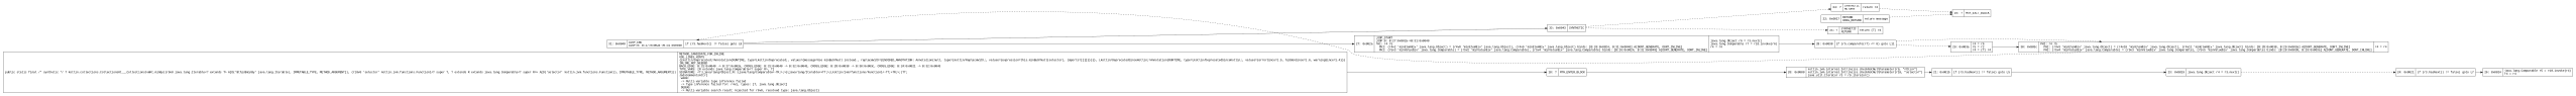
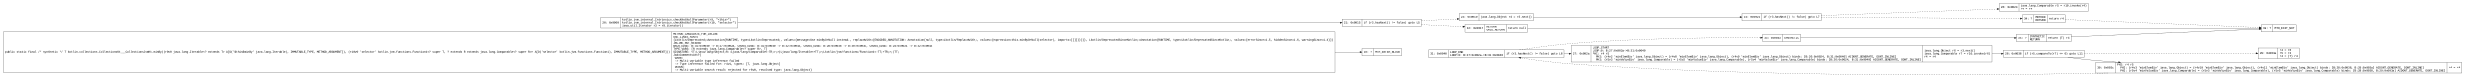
  digraph {
    fontname="Liberation Mono"
    rankdir=LR
    node [fontname="Liberation Mono" shape=record]
    edge [fontname="Liberation Mono"]
    n1 [label="{18\:\ ?|MTH_ENTER_BLOCK\l}"]
    n2 [label="{20\:\ 0x0000|kotlin.jvm.internal.Intrinsics.checkNotNullParameter(r9, \"\<this\>\")\lkotlin.jvm.internal.Intrinsics.checkNotNullParameter(r10, \"selector\")\ljava.util.Iterator r3 = r9.iterator()\l}"]
    n3 [label="{21\:\ 0x0015|if (r3.hasNext() != false) goto L5\l}"]
-   n4 [label="{22\:\ 0x0017|RETURN\lORIG_RETURN\l|return message\l}"]
+   n4 [label="{22\:\ 0x0017|RETURN\lORIG_RETURN\l|return null\l}"]
    n5 [label="{23\:\ 0x0019|java.lang.Object r4 = r3.next()\l}"]
-   n6 [label="{19\:\ ?|MTH_EXIT_BLOCK\l}"]
+   n6 [label="{19\:\ ?|MTH_EXIT_NOT\l}"]
    n7 [label="{24\:\ 0x0021|if (r3.hasNext() != false) goto L7\l}"]
    n8 [label="{26\:\ 0x0024|java.lang.Comparable r5 = r10.invoke(r4)\lr4 = r4\l}"]
-   n9 [label="{34\:\ ?|SYNTHETIC\lRETURN\l|return r4\l}"]
+   n9 [label="{34\:\ ?|METHOD\lRETURN\l|return r4\l}"]
    n10 [label="{27\:\ 0x002a|LOOP_START\lLOOP:0: B:27:0x002a\-\>B:31:0x0040\lPHI: r4 r5 \l  PHI: (r4v2 'minElem$iv' java.lang.Object) = (r4v8 'minElem$iv' java.lang.Object), (r4v9 'minElem$iv' java.lang.Object) binds: [B:26:0x0024, B:31:0x0040] A[DONT_GENERATE, DONT_INLINE]\l  PHI: (r5v3 'minValue$iv' java.lang.Comparable) = (r5v2 'minValue$iv' java.lang.Comparable), (r5v4 'minValue$iv' java.lang.Comparable) binds: [B:26:0x0024, B:31:0x0040] A[DONT_GENERATE, DONT_INLINE]\l|java.lang.Object r6 = r3.next()\ljava.lang.Comparable r7 = r10.invoke(r6)\lr4 = r4\l}"]
    n11 [label="{28\:\ 0x0038|if (r5.compareTo(r7) \<= 0) goto L11\l}"]
    n12 [label="{29\:\ 0x003a|r4 = r6\lr5 = r2\lr4 = (T) r4\l}"]
    n13 [label="{30\:\ 0x003c|PHI: r4 r5 \l  PHI: (r4v3 'minElem$iv' java.lang.Object) = (r4v10 'minElem$iv' java.lang.Object), (r4v11 'minElem$iv' java.lang.Object) binds: [B:28:0x0038, B:29:0x003a] A[DONT_GENERATE, DONT_INLINE]\l  PHI: (r5v4 'minValue$iv' java.lang.Comparable) = (r5v3 'minValue$iv' java.lang.Comparable), (r5v5 'minValue$iv' java.lang.Comparable) binds: [B:28:0x0038, B:29:0x003a] A[DONT_GENERATE, DONT_INLINE]\l|r4 = r4\l}"]
    n14 [label="{31\:\ 0x0040|LOOP_END\lLOOP:0: B:27:0x002a\-\>B:31:0x0040\l|if (r3.hasNext() != false) goto L8\l}"]
    n15 [label="{33\:\ 0x0043|SYNTHETIC\l}"]
    n16 [label="{35\:\ ?|SYNTHETIC\lRETURN\l|return (T) r4\l}"]
    n17 [label="{public static final \/* synthetic *\/ T kotlin.collections.CollectionsKt___CollectionsJvmKt.minBy((r9v0 java.lang.Iterable\<? extends T\> A[D('$this$minBy' java.lang.Iterable), IMMUTABLE_TYPE, METHOD_ARGUMENT]), (r10v0 'selector' kotlin.jvm.functions.Function1\<? super T, ? extends R extends java.lang.Comparable\<? super R\>\> A[D('selector' kotlin.jvm.functions.Function1), IMMUTABLE_TYPE, METHOD_ARGUMENT]))  | METHOD_CANDIDATE_FOR_INLINE\lUSE_LINES_HINTS\l\{Lkotlin\/Deprecated;=Annotation\{RUNTIME, type=Lkotlin\/Deprecated;, values=\{message=Use minByOrNull instead., replaceWith=\{ENCODED_ANNOTATION: Annotation\{null, type=Lkotlin\/ReplaceWith;, values=\{expression=this.minByOrNull(selector), imports=[[]]\}\}\}\}\}, Lkotlin\/DeprecatedSinceKotlin;=Annotation\{RUNTIME, type=Lkotlin\/DeprecatedSinceKotlin;, values=\{errorSince=1.5, hiddenSince=1.6, warningSince=1.4\}\}\}\lINLINE_NOT_NEEDED\lBACK_EDGE: B:31:0x0040 \-\> B:27:0x002a, CROSS_EDGE: B:31:0x0040 \-\> B:32:0x0043, CROSS_EDGE: B:28:0x0038 \-\> B:30:0x003c, CROSS_EDGE: B:24:0x0021 \-\> B:32:0x0043\lTYPE_VARS: [R extends java.lang.Comparable\<? super R\>, T]\lSIGNATURE: \<T:Ljava\/lang\/Object;R::Ljava\/lang\/Comparable\<\-TR;\>;\>(Ljava\/lang\/Iterable\<+TT;\>;Lkotlin\/jvm\/functions\/Function1\<\-TT;+TR;\>;)TT;\lJadxCommentsAttr\{\l WARN: \l \-\> Multi\-variable type inference failed\l \-\> Type inference failed for: r4v1, types: [T, java.lang.Object]\l DEBUG: \l \-\> Multi\-variable search result rejected for r6v0, resolved type: java.lang.Object\}\l}"]
-   n1 -> n2
    n2 -> n3
-   n3 -> n5
-   n4 -> n6 [style=dashed]
-   n5 -> n7 [style=dashed]
-   n7 -> n8
-   n15 -> n9 [style=dashed]
+   n3 -> n4 [style=dashed]
+   n3 -> n5 [style=dashed]
+   n4 -> n6
+   n5 -> n7
+   n7 -> n8 [style=dashed]
+   n7 -> n9 [style=dashed]
    n9 -> n6 [style=dashed]
    n10 -> n11
    n11 -> n12 [style=dashed]
-   n11 -> n13 [style=dashed]
-   n12 -> n13
+   n11 -> n13
    n13 -> n14 [style=dashed]
    n14 -> n10
-   n14 -> n15 [style=solid]
-   n15 -> n16 [style=dashed]
+   n14 -> n15 [style=dashed]
+   n15 -> n16
+   n16 -> n6
    n17 -> n1
  }
